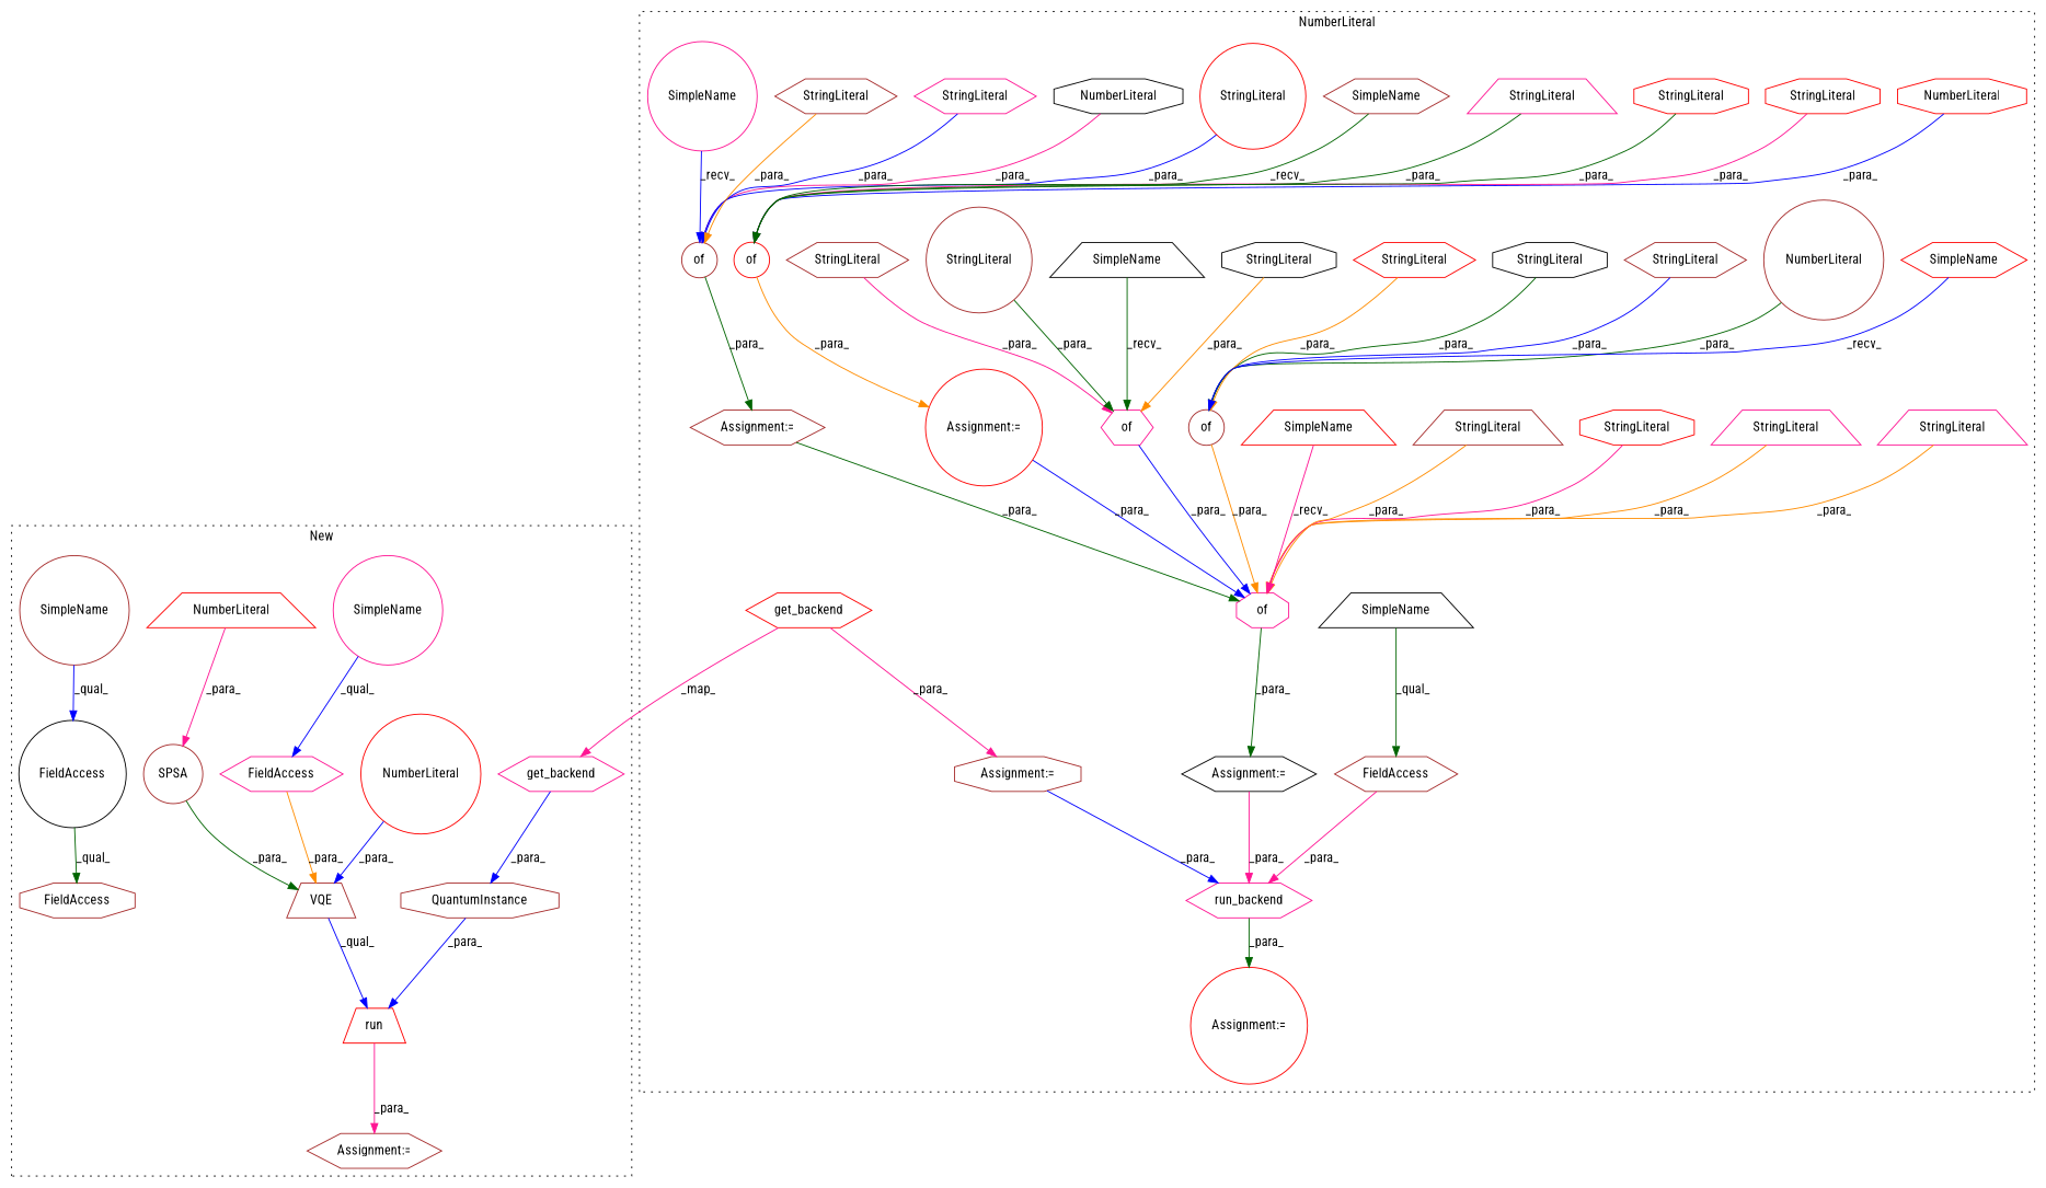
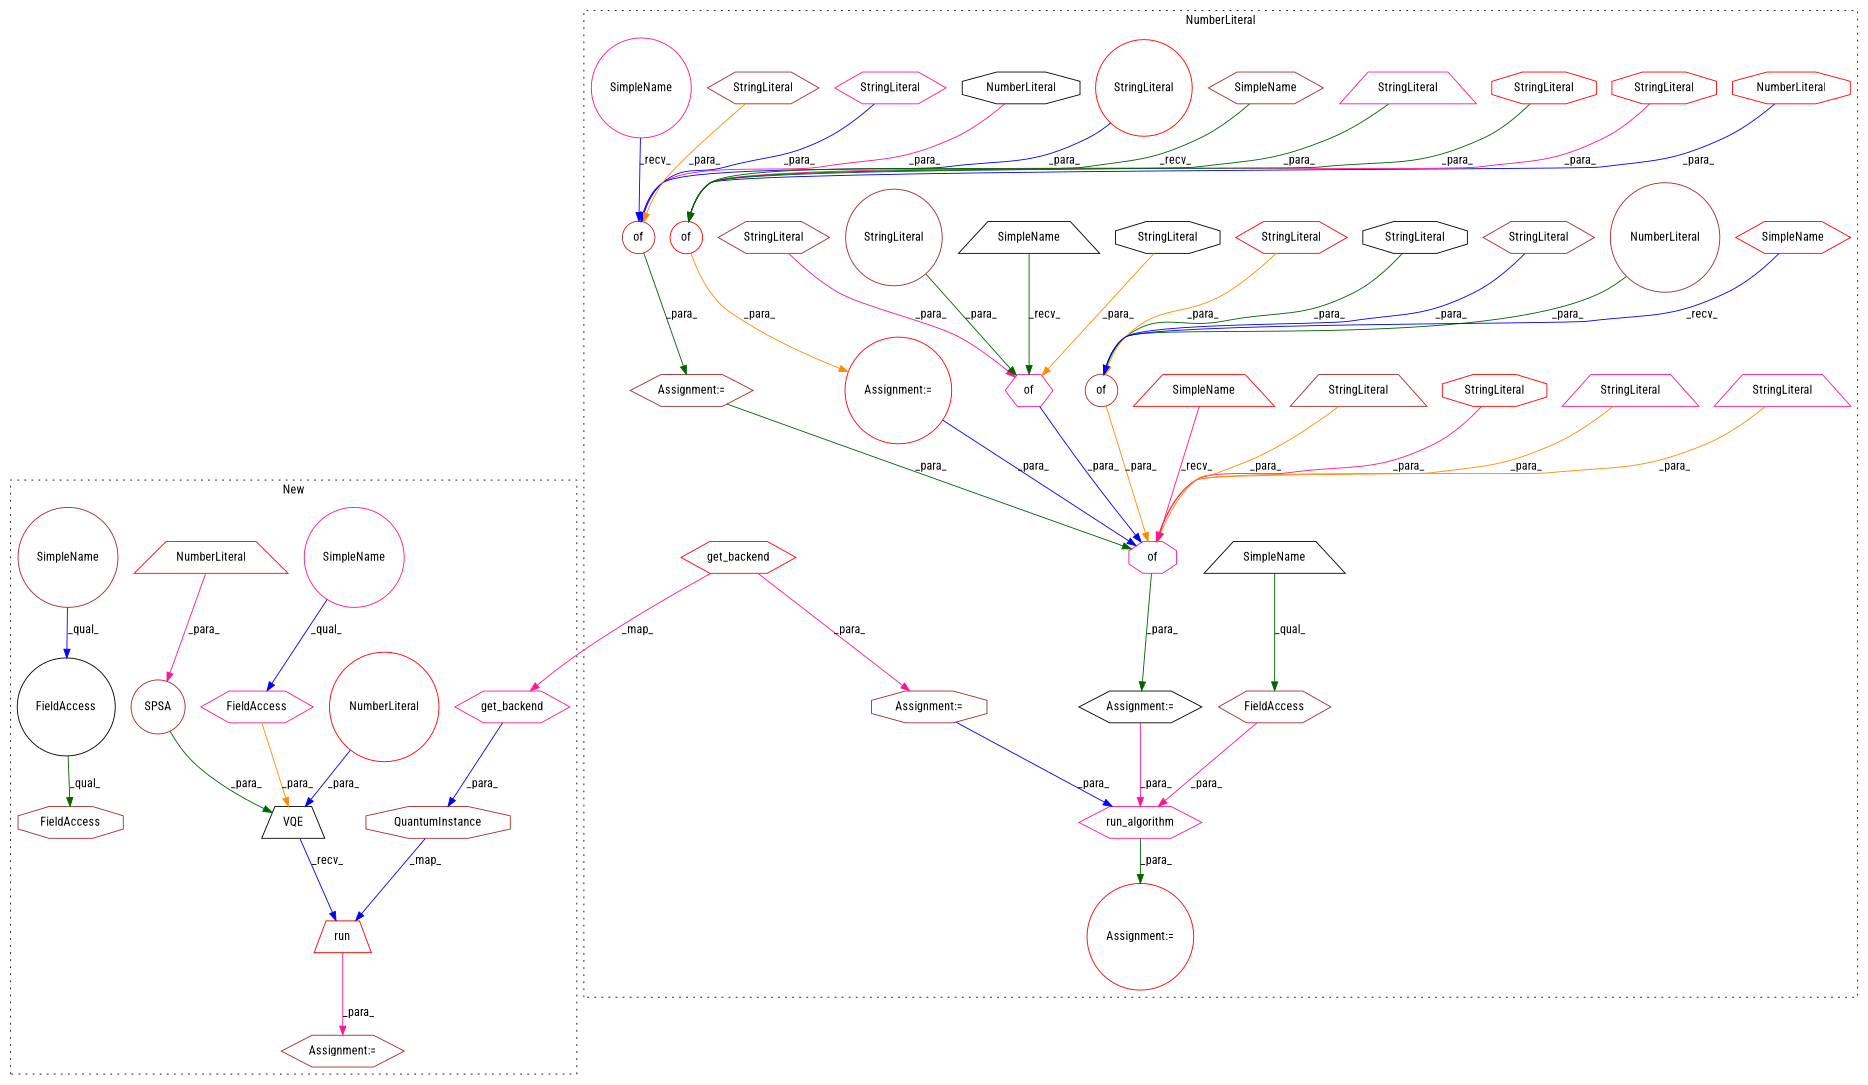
  digraph {
    fontname="Roboto Condensed"
    node [a=45 color=brown fontname="Roboto Condensed" l=1 s=3567 shape=hexagon]
    edge [color=blue fontname="Roboto Condensed"]
    n1 [a=32 color=red l="3,1" label=of s="3386,3419" shape=circle]
    n2 [a=34 color=red l=3 label=NumberLiteral s=3416 shape=octagon]
-   n3 [a=32 color=deeppink l="14,1" label=run_backend s="3721,3765"]
+   n3 [a=32 color=deeppink l="14,1" label=run_algorithm s="3721,3765"]
    n4 [a=22 l=15 label=FieldAccess s=3742]
    n5 [a=32 color=deeppink l="3,1" label=of s="3509,3648" shape=octagon]
    n6 [a=32 color=red l="12,1" label=get_backend s="3672,3707"]
    n7 [a=32 l="3,1" label=of s="3324,3361" shape=circle]
    n8 [a=34 color=black label=NumberLiteral s=3360 shape=octagon]
    n9 [a=32 l="3,1" label=of s="3526,3563" shape=circle]
    n10 [a=34 l=5 label=NumberLiteral s=3558 shape=circle]
    n11 [a=32 color=deeppink l="3,1" label=of s="3443,3491"]
    n12 [a=7 color=red label="Assignment:=" s=3720 shape=circle]
    n13 [color=deeppink l=11 label=StringLiteral s=3565 shape=trapezium]
    n14 [color=deeppink l=11 label=StringLiteral s=3591 shape=trapezium]
    n15 [a=7 color=black label="Assignment:=" s=3504]
    n16 [color=red l=9 label=StringLiteral s=3512 shape=octagon]
    n17 [a=7 color=red label="Assignment:=" s=3381 shape=circle]
    n18 [l=18 label=StringLiteral s=3617 shape=trapezium]
    n19 [color=red l=12 label=StringLiteral s=3403 shape=octagon]
    n20 [color=red l=6 label=StringLiteral s=3389 shape=octagon]
    n21 [l=6 label=StringLiteral s=3446]
    n22 [a=7 label="Assignment:=" s=3319]
    n23 [color=deeppink l=6 label=StringLiteral s=3396 shape=trapezium]
    n24 [color=black l=8 label=StringLiteral s=3483 shape=octagon]
    n25 [l=6 label=StringLiteral s=3529]
    n26 [color=red l=19 label=StringLiteral s=3340 shape=circle]
    n27 [color=deeppink l=6 label=StringLiteral s=3327]
    n28 [l=5 label=StringLiteral s=3334]
    n29 [color=black l=13 label=StringLiteral s=3544 shape=octagon]
    n30 [color=red l=7 label=StringLiteral s=3536]
    n31 [l=14 label=StringLiteral s=3468 shape=circle]
    n32 [a=7 label="Assignment:=" s=3662 shape=octagon]
    n33 [a=42 color=black l=4 label=SimpleName s=3742 shape=trapezium]
    n34 [a=42 color=red l=3 label=SimpleName s=3505 shape=trapezium]
    n35 [a=42 color=black l=3 label=SimpleName s=3439 shape=trapezium]
    n36 [a=42 l=3 label=SimpleName s=3382]
    n37 [a=42 color=red l=3 label=SimpleName s=3522]
    n38 [a=42 color=deeppink l=3 label=SimpleName s=3320 shape=circle]
    n39 [a=32 l="5,1" label=SPSA s="3604,3612" shape=circle]
    n40 [a=34 color=red l=3 label=NumberLiteral s=3609 shape=trapezium]
    n41 [a=32 color=red l="4,1" label=run s="3617,3683" shape=trapezium]
    n42 [a=32 color=deeppink l="12,1" label=get_backend s="3646,3681"]
    n43 [a=32 l="16,1" label=QuantumInstance s="3621,3682" shape=octagon]
-   n44 [a=32 l="4,1" label=VQE s="3546,3615" shape=trapezium]
+   n44 [a=32 color=black l="4,1" label=VQE s="3546,3615" shape=trapezium]
    n45 [a=34 color=red label=NumberLiteral s=3614 shape=circle]
    n46 [a=22 color=deeppink l=13 label=FieldAccess s=3550]
    n47 [a=22 color=black l=13 label=FieldAccess shape=circle]
    n48 [a=22 l=24 label=FieldAccess shape=octagon]
    n49 [a=7 label="Assignment:=" s=3545]
    n50 [a=42 l=4 label=SimpleName shape=circle]
    n51 [a=42 color=deeppink l=4 label=SimpleName s=3550 shape=circle]
    subgraph cluster_1 {
      label=NumberLiteral
      style=dotted
      n1
      n2
      n3
      n4
      n5
      n6
      n7
      n8
      n9
      n10
      n11
      n12
      n13
      n14
      n15
      n16
      n17
      n18
      n19
      n20
      n21
      n22
      n23
      n24
      n25
      n26
      n27
      n28
      n29
      n30
      n31
      n32
      n33
      n34
      n35
      n36
      n37
      n38
    }
    subgraph cluster_2 {
      label=New
      style=dotted
      n39
      n40
      n41
      n42
      n43
      n44
      n45
      n46
      n47
      n48
      n49
      n50
      n51
    }
    n1 -> n17 [color=darkorange label=_para_]
    n2 -> n1 [label=_para_]
    n3 -> n12 [color=darkgreen label=_para_]
    n4 -> n3 [color=deeppink label=_para_]
    n5 -> n15 [color=darkgreen label=_para_]
    n6 -> n32 [color=deeppink label=_para_]
    n6 -> n42 [color=deeppink label=_map_]
    n7 -> n22 [color=darkgreen label=_para_]
    n8 -> n7 [color=deeppink label=_para_]
    n9 -> n5 [color=darkorange label=_para_]
    n10 -> n9 [color=darkgreen label=_para_]
    n11 -> n5 [label=_para_]
    n13 -> n5 [color=darkorange label=_para_]
    n14 -> n5 [color=darkorange label=_para_]
    n15 -> n3 [color=deeppink label=_para_]
    n16 -> n5 [color=deeppink label=_para_]
    n17 -> n5 [label=_para_]
    n18 -> n5 [color=darkorange label=_para_]
    n19 -> n1 [color=deeppink label=_para_]
    n20 -> n1 [color=darkgreen label=_para_]
    n21 -> n11 [color=deeppink label=_para_]
    n22 -> n5 [color=darkgreen label=_para_]
    n23 -> n1 [color=darkgreen label=_para_]
    n24 -> n11 [color=darkorange label=_para_]
    n25 -> n9 [label=_para_]
    n26 -> n7 [label=_para_]
    n27 -> n7 [label=_para_]
    n28 -> n7 [color=darkorange label=_para_]
    n29 -> n9 [color=darkgreen label=_para_]
    n30 -> n9 [color=darkorange label=_para_]
    n31 -> n11 [color=darkgreen label=_para_]
    n32 -> n3 [label=_para_]
    n33 -> n4 [color=darkgreen label=_qual_]
    n34 -> n5 [color=deeppink label=_recv_]
    n35 -> n11 [color=darkgreen label=_recv_]
    n36 -> n1 [color=darkgreen label=_recv_]
    n37 -> n9 [label=_recv_]
    n38 -> n7 [label=_recv_]
    n39 -> n44 [color=darkgreen label=_para_]
    n40 -> n39 [color=deeppink label=_para_]
    n41 -> n49 [color=deeppink label=_para_]
    n42 -> n43 [label=_para_]
-   n43 -> n41 [label=_para_]
-   n44 -> n41 [label=_qual_]
+   n43 -> n41 [label=_map_]
+   n44 -> n41 [label=_recv_]
    n45 -> n44 [label=_para_]
    n46 -> n44 [color=darkorange label=_para_]
    n47 -> n48 [color=darkgreen label=_qual_]
    n50 -> n47 [label=_qual_]
    n51 -> n46 [label=_qual_]
  }
